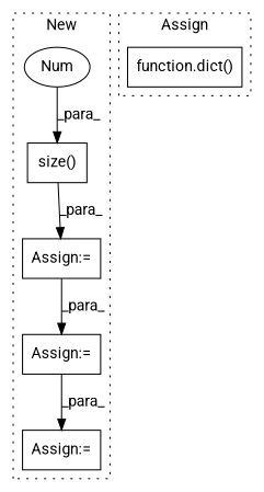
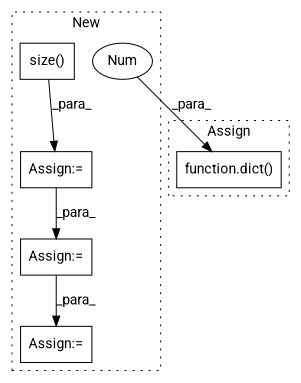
  digraph {
    fontname=Roboto
    node [a=68 fontname=Roboto l=3 shape=box]
    edge [fontname=Roboto]
    n1 [a=75 l="8,1" label="size()" s="5729,5738"]
    n2 [a=76 l=1 label=Num s=5737 shape=ellipse]
    n3 [label="Assign:=" s=5821]
    n4 [label="Assign:=" s=5969]
    n5 [label="Assign:=" s=5715]
    n6 [a=75 l=29 label="function.dict()" s=3926]
    subgraph cluster_1 {
      label=New
      style=dotted
      n1
      n2
      n3
      n4
      n5
    }
    subgraph cluster_2 {
      label=Assign
      style=dotted
      n6
    }
    n1 -> n5 [label=_para_]
-   n2 -> n1 [label=_para_]
+   n2 -> n6 [label=_para_]
    n3 -> n4 [label=_para_]
    n5 -> n3 [label=_para_]
  }
